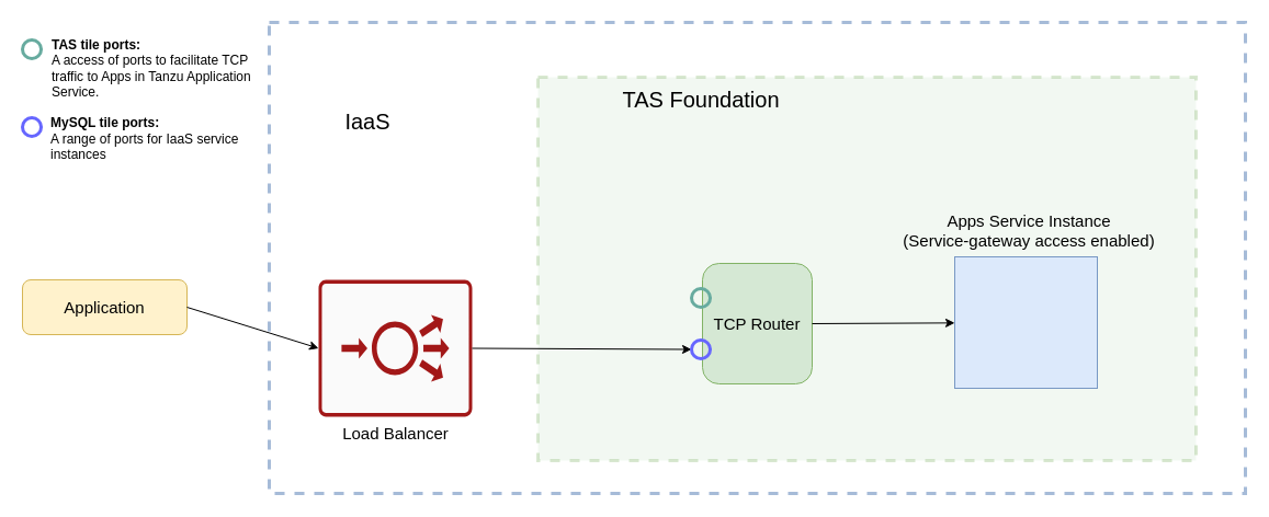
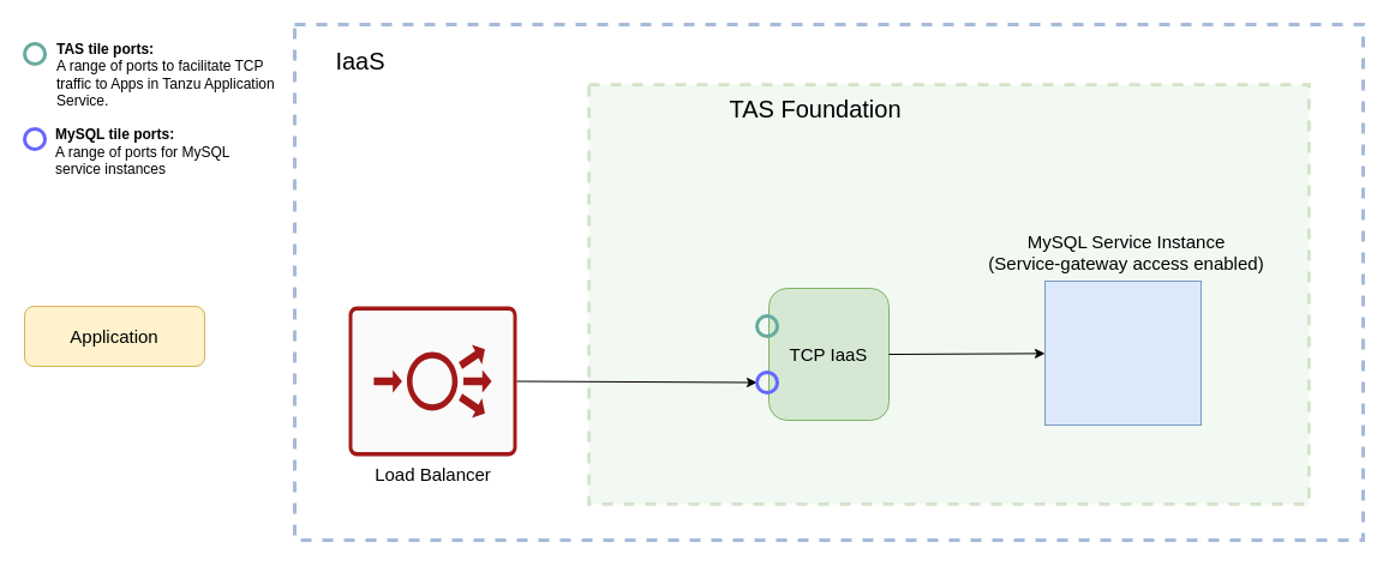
  <mxCell id="0" />
  <mxCell id="1" parent="0" />
  <mxCell id="2" value="" style="rounded=0;whiteSpace=wrap;html=1;strokeWidth=3;opacity=60;dashed=1;fillColor=none;strokeColor=#6c8ebf;" parent="1" vertex="1"><mxGeometry x="245" y="20" width="890" height="430" as="geometry" /></mxCell>
  <mxCell id="3" value="" style="rounded=0;whiteSpace=wrap;html=1;dashed=1;fillColor=#d5e8d4;strokeColor=#82b366;opacity=30;strokeWidth=3;" parent="1" vertex="1"><mxGeometry x="490" y="70" width="600" height="350" as="geometry" /></mxCell>
  <mxCell id="4" value="&lt;font style=&quot;font-size: 15px&quot;&gt;Application&lt;/font&gt;" style="rounded=1;whiteSpace=wrap;html=1;fillColor=#fff2cc;strokeColor=#d6b656;" parent="1" vertex="1"><mxGeometry x="20" y="255" width="150" height="50" as="geometry" /></mxCell>
- <mxCell id="5" value="&lt;font style=&quot;font-size: 15px&quot;&gt;TCP Router&lt;/font&gt;" style="rounded=1;whiteSpace=wrap;html=1;fillColor=#d5e8d4;strokeColor=#82b366;" parent="1" vertex="1"><mxGeometry x="640" y="240" width="100" height="110" as="geometry" /></mxCell>
+ <mxCell id="5" value="&lt;font style=&quot;font-size: 15px&quot;&gt;TCP IaaS&lt;/font&gt;" style="rounded=1;whiteSpace=wrap;html=1;fillColor=#d5e8d4;strokeColor=#82b366;" parent="1" vertex="1"><mxGeometry x="640" y="240" width="100" height="110" as="geometry" /></mxCell>
  <mxCell id="6" value="" style="endArrow=classic;html=1;exitX=1;exitY=0.5;exitDx=0;exitDy=0;" parent="1" source="5" target="16" edge="1"><mxGeometry width="50" height="50" relative="1" as="geometry"><mxPoint x="710" y="260" as="sourcePoint" /><mxPoint x="805.782" y="205.982" as="targetPoint" /></mxGeometry></mxCell>
- <mxCell id="7" value="&lt;font style=&quot;font-size: 20px&quot;&gt;TAS Foundation&lt;/font&gt;" style="text;html=1;strokeColor=none;fillColor=none;align=center;verticalAlign=middle;whiteSpace=wrap;rounded=0;opacity=90;" parent="1" vertex="1"><mxGeometry x="493.52" y="80" width="290" height="20" as="geometry" /></mxCell>
+ <mxCell id="7" value="&lt;font style=&quot;font-size: 20px&quot;&gt;TAS Foundation&lt;/font&gt;" style="text;html=1;strokeColor=none;fillColor=none;align=center;verticalAlign=middle;whiteSpace=wrap;rounded=0;opacity=90;" parent="1" vertex="1"><mxGeometry x="533.52" y="80" width="290" height="20" as="geometry" /></mxCell>
  <mxCell id="8" value="&lt;font style=&quot;font-size: 15px&quot;&gt;Load Balancer&lt;/font&gt;" style="points=[[0.015,0.015,0],[0.985,0.015,0],[0.985,0.985,0],[0.015,0.985,0],[0.25,0,0],[0.5,0,0],[0.75,0,0],[1,0.25,0],[1,0.5,0],[1,0.75,0],[0.75,1,0],[0.5,1,0],[0.25,1,0],[0,0.75,0],[0,0.5,0],[0,0.25,0]];verticalLabelPosition=bottom;html=1;verticalAlign=top;aspect=fixed;align=center;pointerEvents=1;shape=mxgraph.cisco19.rect;prIcon=load_balancer;fillColor=#FAFAFA;strokeColor=#990000;opacity=90;" parent="1" vertex="1"><mxGeometry x="290" y="255" width="140" height="125" as="geometry" /></mxCell>
- <mxCell id="9" value="" style="endArrow=classic;html=1;entryX=0;entryY=0.5;entryDx=0;entryDy=0;entryPerimeter=0;exitX=1;exitY=0.5;exitDx=0;exitDy=0;" parent="1" source="4" target="8" edge="1"><mxGeometry width="50" height="50" relative="1" as="geometry"><mxPoint x="300" y="295" as="sourcePoint" /><mxPoint x="350" y="250" as="targetPoint" /></mxGeometry></mxCell>
  <mxCell id="10" value="" style="endArrow=classic;html=1;entryX=0;entryY=0.5;entryDx=0;entryDy=0;exitX=1;exitY=0.5;exitDx=0;exitDy=0;exitPerimeter=0;" parent="1" source="8" target="13" edge="1"><mxGeometry width="50" height="50" relative="1" as="geometry"><mxPoint x="502.4" y="294.5" as="sourcePoint" /><mxPoint x="602.4" y="294.5" as="targetPoint" /></mxGeometry></mxCell>
- <mxCell id="11" value="&lt;font style=&quot;font-size: 20px&quot;&gt;IaaS&lt;/font&gt;" style="text;html=1;strokeColor=none;fillColor=none;align=center;verticalAlign=middle;whiteSpace=wrap;rounded=0;opacity=90;" parent="1" vertex="1"><mxGeometry x="295" y="100" width="80" height="20" as="geometry" /></mxCell>
+ <mxCell id="11" value="&lt;font style=&quot;font-size: 20px&quot;&gt;IaaS&lt;/font&gt;" style="text;html=1;strokeColor=none;fillColor=none;align=center;verticalAlign=middle;whiteSpace=wrap;rounded=0;opacity=90;" parent="1" vertex="1"><mxGeometry x="260" y="40" width="80" height="20" as="geometry" /></mxCell>
  <mxCell id="12" value="" style="ellipse;whiteSpace=wrap;html=1;aspect=fixed;strokeColor=#67AB9F;strokeWidth=3;fillColor=none;" parent="1" vertex="1"><mxGeometry x="630" y="262.96" width="17.04" height="17.04" as="geometry" /></mxCell>
  <mxCell id="13" value="" style="ellipse;whiteSpace=wrap;html=1;aspect=fixed;strokeWidth=3;fillColor=none;strokeColor=#6666FF;" parent="1" vertex="1"><mxGeometry x="630" y="310" width="17.04" height="17.04" as="geometry" /></mxCell>
  <mxCell id="14" style="edgeStyle=orthogonalEdgeStyle;rounded=0;orthogonalLoop=1;jettySize=auto;html=1;exitX=0.5;exitY=1;exitDx=0;exitDy=0;" parent="1" edge="1"><mxGeometry relative="1" as="geometry"><mxPoint x="575" y="380" as="sourcePoint" /><mxPoint x="575" y="380" as="targetPoint" /></mxGeometry></mxCell>
  <mxCell id="15" value="" style="group" parent="1" vertex="1" connectable="0"><mxGeometry x="793.48" y="200" width="290" height="155" as="geometry" /></mxCell>
  <mxCell id="16" value="" style="rounded=0;whiteSpace=wrap;html=1;fillColor=#dae8fc;strokeColor=#6c8ebf;opacity=90;" parent="15" vertex="1"><mxGeometry x="76.52" y="34" width="130" height="120" as="geometry" /></mxCell>
- <mxCell id="17" value="&lt;font style=&quot;font-size: 15px&quot;&gt;Apps Service Instance &lt;br&gt;(S&lt;/font&gt;&lt;span style=&quot;font-size: 15px&quot;&gt;ervice-gateway access enabled)&lt;/span&gt;" style="text;html=1;strokeColor=none;fillColor=none;align=center;verticalAlign=middle;whiteSpace=wrap;rounded=0;opacity=90;" parent="15" vertex="1"><mxGeometry width="290" height="20" as="geometry" /></mxCell>
+ <mxCell id="17" value="&lt;font style=&quot;font-size: 15px&quot;&gt;MySQL Service Instance &lt;br&gt;(S&lt;/font&gt;&lt;span style=&quot;font-size: 15px&quot;&gt;ervice-gateway access enabled)&lt;/span&gt;" style="text;html=1;strokeColor=none;fillColor=none;align=center;verticalAlign=middle;whiteSpace=wrap;rounded=0;opacity=90;" parent="15" vertex="1"><mxGeometry width="290" height="20" as="geometry" /></mxCell>
  <mxCell id="18" value="" style="shape=image;verticalLabelPosition=bottom;labelBackgroundColor=#ffffff;verticalAlign=top;aspect=fixed;imageAspect=0;image=https://dtb5pzswcit1e.cloudfront.net/assets/images/product_logos/icon_pivotal_mysql@2x.png;" vertex="1" parent="15"><mxGeometry x="83.52" y="37" width="115" height="115" as="geometry" /></mxCell>
  <mxCell id="19" value="" style="group" parent="1" vertex="1" connectable="0"><mxGeometry x="20" y="20" width="225.04" height="134" as="geometry" /></mxCell>
- <mxCell id="20" value="&lt;div&gt;&lt;br&gt;&lt;/div&gt;&lt;div&gt;&lt;b&gt;TAS ti&lt;/b&gt;&lt;b&gt;le ports:&lt;/b&gt;&lt;/div&gt;A access of ports to facilitate TCP traffic to Apps in Tanzu Application Service." style="text;html=1;strokeColor=none;fillColor=none;align=left;verticalAlign=middle;whiteSpace=wrap;rounded=0;" parent="19" vertex="1"><mxGeometry x="25.04" width="200" height="70" as="geometry" /></mxCell>
+ <mxCell id="20" value="&lt;div&gt;&lt;br&gt;&lt;/div&gt;&lt;div&gt;&lt;b&gt;TAS ti&lt;/b&gt;&lt;b&gt;le ports:&lt;/b&gt;&lt;/div&gt;A range of ports to facilitate TCP traffic to Apps in Tanzu Application Service." style="text;html=1;strokeColor=none;fillColor=none;align=left;verticalAlign=middle;whiteSpace=wrap;rounded=0;" parent="19" vertex="1"><mxGeometry x="25.04" width="200" height="70" as="geometry" /></mxCell>
  <mxCell id="21" value="" style="ellipse;whiteSpace=wrap;html=1;aspect=fixed;strokeColor=#67AB9F;strokeWidth=3;fillColor=none;" parent="19" vertex="1"><mxGeometry y="16" width="17.04" height="17.04" as="geometry" /></mxCell>
  <mxCell id="22" value="" style="ellipse;whiteSpace=wrap;html=1;aspect=fixed;strokeWidth=3;fillColor=none;strokeColor=#6666FF;" parent="19" vertex="1"><mxGeometry y="87" width="17.04" height="17.04" as="geometry" /></mxCell>
- <mxCell id="23" value="&lt;div&gt;&lt;br&gt;&lt;/div&gt;&lt;div&gt;&lt;b&gt; MySQL ti&lt;/b&gt;&lt;b&gt;le ports:&lt;/b&gt;&lt;/div&gt;A range of ports for IaaS service instances" style="text;html=1;strokeColor=none;fillColor=none;align=left;verticalAlign=middle;whiteSpace=wrap;rounded=0;" parent="19" vertex="1"><mxGeometry x="24.04" y="64" width="176" height="70" as="geometry" /></mxCell>
+ <mxCell id="23" value="&lt;div&gt;&lt;br&gt;&lt;/div&gt;&lt;div&gt;&lt;b&gt; MySQL ti&lt;/b&gt;&lt;b&gt;le ports:&lt;/b&gt;&lt;/div&gt;A range of ports for MySQL service instances" style="text;html=1;strokeColor=none;fillColor=none;align=left;verticalAlign=middle;whiteSpace=wrap;rounded=0;" parent="19" vertex="1"><mxGeometry x="24.04" y="64" width="176" height="70" as="geometry" /></mxCell>
